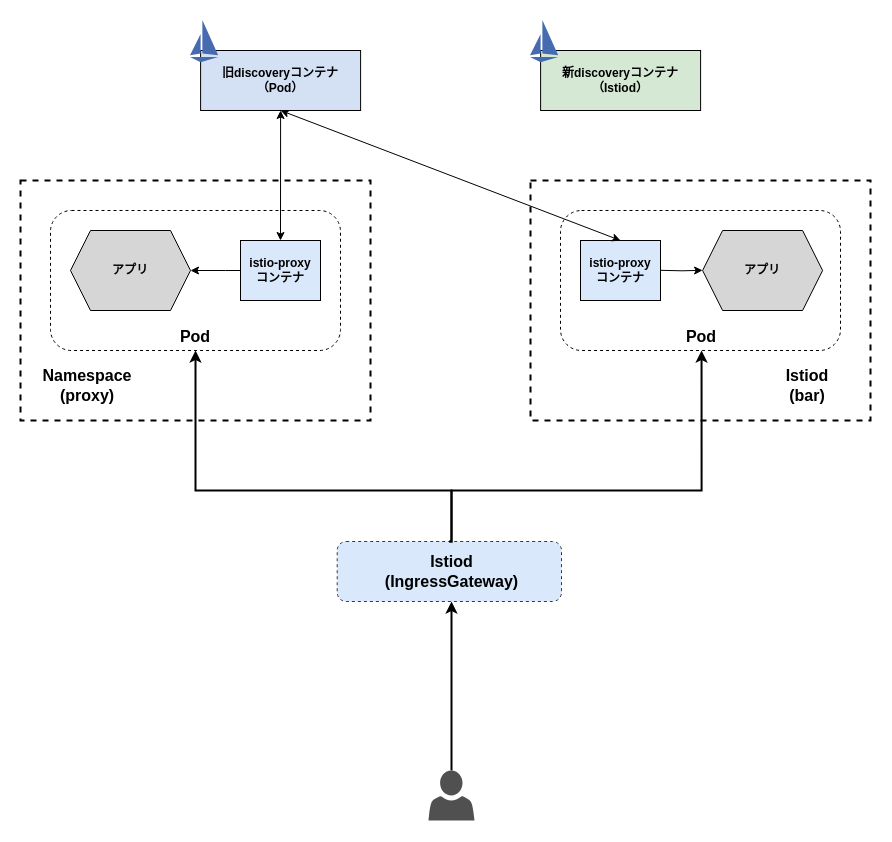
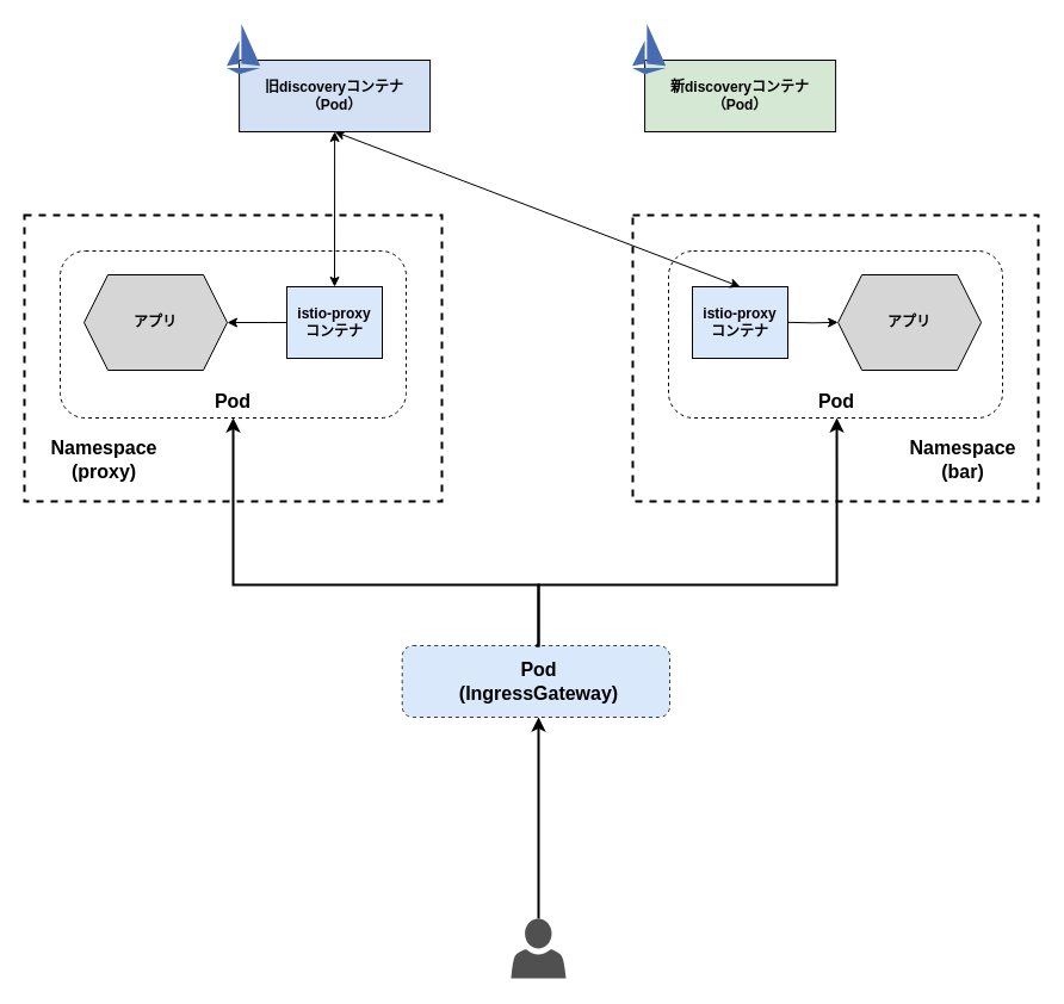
  <mxCell id="0" />
  <mxCell id="1" parent="0" />
  <mxCell id="2" value="" style="rounded=0;whiteSpace=wrap;html=1;fillColor=default;dashed=1;strokeColor=default;shadow=0;glass=0;strokeWidth=2;perimeterSpacing=0;" vertex="1" parent="1"><mxGeometry x="20" y="180" width="350" height="240" as="geometry" /></mxCell>
  <mxCell id="3" value="" style="rounded=0;whiteSpace=wrap;html=1;fillColor=default;dashed=1;strokeColor=default;shadow=0;glass=0;strokeWidth=2;" vertex="1" parent="1"><mxGeometry x="530" y="180" width="340" height="240" as="geometry" /></mxCell>
  <mxCell id="4" value="" style="rounded=1;whiteSpace=wrap;html=1;dashed=1;" parent="1" vertex="1"><mxGeometry x="50" y="210" width="290" height="140" as="geometry" /></mxCell>
  <mxCell id="5" value="" style="endArrow=classic;startArrow=classic;html=1;rounded=0;strokeColor=default;fontFamily=Helvetica;fontSize=12;fontColor=default;exitX=0.5;exitY=0;exitDx=0;exitDy=0;entryX=0.5;entryY=1;entryDx=0;entryDy=0;" parent="1" source="19" target="23" edge="1"><mxGeometry width="50" height="50" relative="1" as="geometry"><mxPoint x="280" y="245" as="sourcePoint" /><mxPoint x="280" y="110" as="targetPoint" /></mxGeometry></mxCell>
  <mxCell id="6" value="&lt;span style=&quot;color: rgba(0, 0, 0, 0); font-family: monospace; font-size: 0px; text-align: start; background-color: rgb(248, 249, 250);&quot;&gt;%3CmxGraphModel%3E%3Croot%3E%3CmxCell%20id%3D%220%22%2F%3E%3CmxCell%20id%3D%221%22%20parent%3D%220%22%2F%3E%3CmxCell%20id%3D%222%22%20value%3D%22%26lt%3Bp%20style%3D%26quot%3Bline-height%3A%200.1%3B%26quot%3B%26gt%3B%26lt%3Bfont%20style%3D%26quot%3Bfont-size%3A%209px%3B%26quot%3B%26gt%3B%E5%95%8F%E3%81%84%E5%90%88%E3%82%8F%E3%81%9B%26lt%3B%2Ffont%26gt%3B%26lt%3B%2Fp%26gt%3B%22%20style%3D%22edgeLabel%3Bhtml%3D1%3Balign%3Dcenter%3BverticalAlign%3Dmiddle%3Bresizable%3D0%3Bpoints%3D%5B%5D%3BlabelBackgroundColor%3Ddefault%3BlabelBorderColor%3Dnone%3BfontStyle%3D1%22%20vertex%3D%221%22%20connectable%3D%220%22%20parent%3D%221%22%3E%3CmxGeometry%20x%3D%22423.988%22%20y%3D%22387.0%22%20as%3D%22geometry%22%2F%3E%3C%2FmxCell%3E%3C%2Froot%3E%3C%2FmxGraphModel%3E&lt;/span&gt;" style="edgeLabel;html=1;align=center;verticalAlign=middle;resizable=0;points=[];fontSize=9;" parent="5" vertex="1" connectable="0"><mxGeometry x="0.141" relative="1" as="geometry"><mxPoint as="offset" /></mxGeometry></mxCell>
  <mxCell id="7" value="&lt;b style=&quot;font-size: 16px;&quot;&gt;Pod&lt;/b&gt;" style="text;html=1;strokeColor=none;fillColor=none;align=center;verticalAlign=middle;whiteSpace=wrap;rounded=0;dashed=1;fontStyle=0;fontSize=16;" parent="1" vertex="1"><mxGeometry x="162.9" y="322" width="64.2" height="28" as="geometry" /></mxCell>
  <mxCell id="8" value="" style="rounded=1;whiteSpace=wrap;html=1;dashed=1;" vertex="1" parent="1"><mxGeometry x="560" y="210" width="280" height="140" as="geometry" /></mxCell>
  <mxCell id="9" value="&lt;span style=&quot;color: rgba(0, 0, 0, 0); font-family: monospace; font-size: 0px; text-align: start; background-color: rgb(248, 249, 250);&quot;&gt;%3CmxGraphModel%3E%3Croot%3E%3CmxCell%20id%3D%220%22%2F%3E%3CmxCell%20id%3D%221%22%20parent%3D%220%22%2F%3E%3CmxCell%20id%3D%222%22%20value%3D%22%26lt%3Bp%20style%3D%26quot%3Bline-height%3A%200.1%3B%26quot%3B%26gt%3B%26lt%3Bfont%20style%3D%26quot%3Bfont-size%3A%209px%3B%26quot%3B%26gt%3B%E5%95%8F%E3%81%84%E5%90%88%E3%82%8F%E3%81%9B%26lt%3B%2Ffont%26gt%3B%26lt%3B%2Fp%26gt%3B%22%20style%3D%22edgeLabel%3Bhtml%3D1%3Balign%3Dcenter%3BverticalAlign%3Dmiddle%3Bresizable%3D0%3Bpoints%3D%5B%5D%3BlabelBackgroundColor%3Ddefault%3BlabelBorderColor%3Dnone%3BfontStyle%3D1%22%20vertex%3D%221%22%20connectable%3D%220%22%20parent%3D%221%22%3E%3CmxGeometry%20x%3D%22423.988%22%20y%3D%22387.0%22%20as%3D%22geometry%22%2F%3E%3C%2FmxCell%3E%3C%2Froot%3E%3C%2FmxGraphModel%3E&lt;/span&gt;" style="edgeLabel;html=1;align=center;verticalAlign=middle;resizable=0;points=[];fontSize=9;" vertex="1" connectable="0" parent="1"><mxGeometry x="820" y="193" as="geometry" /></mxCell>
  <mxCell id="10" value="&lt;b style=&quot;font-size: 16px;&quot;&gt;Pod&lt;/b&gt;" style="text;html=1;strokeColor=none;fillColor=none;align=center;verticalAlign=middle;whiteSpace=wrap;rounded=0;dashed=1;fontStyle=0;fontSize=16;" vertex="1" parent="1"><mxGeometry x="668.95" y="322" width="64.2" height="28" as="geometry" /></mxCell>
- <mxCell id="11" value="&lt;b style=&quot;font-size: 16px;&quot;&gt;Istiod&lt;br&gt;(bar)&lt;br&gt;&lt;/b&gt;" style="text;html=1;strokeColor=none;fillColor=none;align=center;verticalAlign=middle;whiteSpace=wrap;rounded=0;dashed=1;fontStyle=0;fontSize=16;" vertex="1" parent="1"><mxGeometry x="751" y="360" width="112.1" height="50" as="geometry" /></mxCell>
+ <mxCell id="11" value="&lt;b style=&quot;font-size: 16px;&quot;&gt;Namespace&lt;br&gt;(bar)&lt;br&gt;&lt;/b&gt;" style="text;html=1;strokeColor=none;fillColor=none;align=center;verticalAlign=middle;whiteSpace=wrap;rounded=0;dashed=1;fontStyle=0;fontSize=16;" vertex="1" parent="1"><mxGeometry x="751" y="360" width="112.1" height="50" as="geometry" /></mxCell>
  <mxCell id="12" value="" style="group" vertex="1" connectable="0" parent="1"><mxGeometry x="580" y="230" width="242.1" height="80" as="geometry" /></mxCell>
  <mxCell id="13" value="&lt;b&gt;アプリ&lt;br&gt;&lt;/b&gt;" style="shape=hexagon;perimeter=hexagonPerimeter2;whiteSpace=wrap;html=1;fixedSize=1;fillColor=#D6D6D6;strokeColor=default;direction=east;" vertex="1" parent="12"><mxGeometry x="122.1" width="120" height="80" as="geometry" /></mxCell>
  <mxCell id="14" value="&lt;b&gt;istio-proxy&lt;br&gt;コンテナ&lt;br&gt;&lt;/b&gt;" style="rounded=0;whiteSpace=wrap;html=1;fillColor=#dae8fc;strokeColor=default;direction=east;" vertex="1" parent="12"><mxGeometry y="10" width="80" height="60" as="geometry" /></mxCell>
  <mxCell id="15" value="" style="edgeStyle=orthogonalEdgeStyle;rounded=0;orthogonalLoop=1;jettySize=auto;html=1;entryX=0;entryY=0.498;entryDx=0;entryDy=0;entryPerimeter=0;" edge="1" parent="12" target="13"><mxGeometry relative="1" as="geometry"><mxPoint x="160" y="39.82" as="targetPoint" /><Array as="points" /><mxPoint x="80" y="39.82" as="sourcePoint" /></mxGeometry></mxCell>
  <mxCell id="16" value="" style="group" vertex="1" connectable="0" parent="1"><mxGeometry x="70" y="230" width="250" height="80" as="geometry" /></mxCell>
  <mxCell id="17" value="" style="edgeStyle=orthogonalEdgeStyle;rounded=0;orthogonalLoop=1;jettySize=auto;html=1;" parent="16" edge="1" target="18"><mxGeometry relative="1" as="geometry"><Array as="points"><mxPoint x="155" y="40" /></Array><mxPoint x="170" y="40" as="sourcePoint" /></mxGeometry></mxCell>
  <mxCell id="18" value="&lt;b&gt;アプリ&lt;br&gt;&lt;/b&gt;" style="shape=hexagon;perimeter=hexagonPerimeter2;whiteSpace=wrap;html=1;fixedSize=1;fillColor=#D6D6D6;strokeColor=default;" parent="16" vertex="1"><mxGeometry width="120" height="80" as="geometry" /></mxCell>
  <mxCell id="19" value="&lt;b&gt;istio-proxy&lt;br&gt;コンテナ&lt;br&gt;&lt;/b&gt;" style="rounded=0;whiteSpace=wrap;html=1;fillColor=#dae8fc;strokeColor=default;" parent="16" vertex="1"><mxGeometry x="170" y="10" width="80" height="60" as="geometry" /></mxCell>
  <mxCell id="20" value="" style="endArrow=classic;startArrow=classic;html=1;rounded=0;strokeColor=default;fontFamily=Helvetica;fontSize=12;fontColor=default;exitX=0.5;exitY=0;exitDx=0;exitDy=0;entryX=0.5;entryY=1;entryDx=0;entryDy=0;" edge="1" parent="1" source="14" target="23"><mxGeometry width="50" height="50" relative="1" as="geometry"><mxPoint x="370.8" y="240" as="sourcePoint" /><mxPoint x="471" y="90" as="targetPoint" /></mxGeometry></mxCell>
  <mxCell id="21" value="&lt;span style=&quot;color: rgba(0, 0, 0, 0); font-family: monospace; font-size: 0px; text-align: start; background-color: rgb(248, 249, 250);&quot;&gt;%3CmxGraphModel%3E%3Croot%3E%3CmxCell%20id%3D%220%22%2F%3E%3CmxCell%20id%3D%221%22%20parent%3D%220%22%2F%3E%3CmxCell%20id%3D%222%22%20value%3D%22%26lt%3Bp%20style%3D%26quot%3Bline-height%3A%200.1%3B%26quot%3B%26gt%3B%26lt%3Bfont%20style%3D%26quot%3Bfont-size%3A%209px%3B%26quot%3B%26gt%3B%E5%95%8F%E3%81%84%E5%90%88%E3%82%8F%E3%81%9B%26lt%3B%2Ffont%26gt%3B%26lt%3B%2Fp%26gt%3B%22%20style%3D%22edgeLabel%3Bhtml%3D1%3Balign%3Dcenter%3BverticalAlign%3Dmiddle%3Bresizable%3D0%3Bpoints%3D%5B%5D%3BlabelBackgroundColor%3Ddefault%3BlabelBorderColor%3Dnone%3BfontStyle%3D1%22%20vertex%3D%221%22%20connectable%3D%220%22%20parent%3D%221%22%3E%3CmxGeometry%20x%3D%22423.988%22%20y%3D%22387.0%22%20as%3D%22geometry%22%2F%3E%3C%2FmxCell%3E%3C%2Froot%3E%3C%2FmxGraphModel%3E&lt;/span&gt;" style="edgeLabel;html=1;align=center;verticalAlign=middle;resizable=0;points=[];fontSize=9;" vertex="1" connectable="0" parent="20"><mxGeometry x="0.141" relative="1" as="geometry"><mxPoint as="offset" /></mxGeometry></mxCell>
  <mxCell id="22" value="" style="group;fillColor=none;" vertex="1" connectable="0" parent="1"><mxGeometry x="183" y="20" width="177.1" height="90" as="geometry" /></mxCell>
  <mxCell id="23" value="&lt;b&gt;旧discoveryコンテナ&lt;br style=&quot;border-color: var(--border-color); padding: 0px; margin: 0px;&quot;&gt;（Pod）&lt;/b&gt;" style="text;html=1;strokeColor=default;fillColor=#D4E1F5;align=center;verticalAlign=middle;whiteSpace=wrap;rounded=0;" vertex="1" parent="22"><mxGeometry x="17.1" y="30" width="160" height="60" as="geometry" /></mxCell>
  <mxCell id="24" value="" style="shape=image;verticalLabelPosition=bottom;labelBackgroundColor=default;verticalAlign=top;aspect=fixed;imageAspect=0;image=data:image/svg+xml,PHN2ZyB4bWxucz0iaHR0cDovL3d3dy53My5vcmcvMjAwMC9zdmciIGhlaWdodD0iNjQiIHdpZHRoPSI2NCIgdmlld0JveD0iMCAwIDY0IDY0Ij48cGF0aCBmaWxsPSIjNDY2YmIwIiB0cmFuc2Zvcm09Im1hdHJpeCguMTM1NTM2IDAgMCAuMTM1NTM2IDkuMTM1MTEyIC0uOTQ4NzUxKSIgZD0iTTExLjMgNDIwLjJoMzE0LjhsLTE5Ni43IDU5em0wLTE5LjdsMTE4LjEtMTkuN1YxNjQuNHpNMTQ5IDM4MC44bDE3Ny4xIDE5LjdMMTQ5IDd6Ii8+PC9zdmc+;" vertex="1" parent="22"><mxGeometry width="42.26" height="42.26" as="geometry" /></mxCell>
  <mxCell id="25" value="" style="group" vertex="1" connectable="0" parent="1"><mxGeometry x="523" y="20" width="177.1" height="90" as="geometry" /></mxCell>
- <mxCell id="26" value="&lt;b&gt;新discoveryコンテナ&lt;br style=&quot;border-color: var(--border-color); padding: 0px; margin: 0px;&quot;&gt;（Istiod）&lt;/b&gt;" style="text;html=1;strokeColor=default;fillColor=#d5e8d4;align=center;verticalAlign=middle;whiteSpace=wrap;rounded=0;" vertex="1" parent="25"><mxGeometry x="17.1" y="30" width="160" height="60" as="geometry" /></mxCell>
+ <mxCell id="26" value="&lt;b&gt;新discoveryコンテナ&lt;br style=&quot;border-color: var(--border-color); padding: 0px; margin: 0px;&quot;&gt;（Pod）&lt;/b&gt;" style="text;html=1;strokeColor=default;fillColor=#d5e8d4;align=center;verticalAlign=middle;whiteSpace=wrap;rounded=0;" vertex="1" parent="25"><mxGeometry x="17.1" y="30" width="160" height="60" as="geometry" /></mxCell>
  <mxCell id="27" value="" style="shape=image;verticalLabelPosition=bottom;labelBackgroundColor=default;verticalAlign=top;aspect=fixed;imageAspect=0;image=data:image/svg+xml,PHN2ZyB4bWxucz0iaHR0cDovL3d3dy53My5vcmcvMjAwMC9zdmciIGhlaWdodD0iNjQiIHdpZHRoPSI2NCIgdmlld0JveD0iMCAwIDY0IDY0Ij48cGF0aCBmaWxsPSIjNDY2YmIwIiB0cmFuc2Zvcm09Im1hdHJpeCguMTM1NTM2IDAgMCAuMTM1NTM2IDkuMTM1MTEyIC0uOTQ4NzUxKSIgZD0iTTExLjMgNDIwLjJoMzE0LjhsLTE5Ni43IDU5em0wLTE5LjdsMTE4LjEtMTkuN1YxNjQuNHpNMTQ5IDM4MC44bDE3Ny4xIDE5LjdMMTQ5IDd6Ii8+PC9zdmc+;labelBorderColor=none;" vertex="1" parent="25"><mxGeometry width="42.26" height="42.26" as="geometry" /></mxCell>
  <mxCell id="28" value="&lt;b style=&quot;font-size: 16px;&quot;&gt;Namespace&lt;br&gt;(proxy)&lt;br&gt;&lt;/b&gt;" style="text;html=1;strokeColor=none;fillColor=none;align=center;verticalAlign=middle;whiteSpace=wrap;rounded=0;dashed=1;fontStyle=0;fontSize=16;" vertex="1" parent="1"><mxGeometry x="31" y="360" width="112.1" height="50" as="geometry" /></mxCell>
  <mxCell id="29" value="" style="group;fillColor=default;align=center;" vertex="1" connectable="0" parent="1"><mxGeometry x="336" y="540" width="225" height="61" as="geometry" /></mxCell>
  <mxCell id="30" value="" style="rounded=1;whiteSpace=wrap;html=1;dashed=1;verticalAlign=middle;fillColor=#DAE8FC;strokeColor=#36393d;" vertex="1" parent="29"><mxGeometry x="0.704" y="1" width="224.296" height="60" as="geometry" /></mxCell>
- <mxCell id="31" value="&lt;b style=&quot;font-size: 16px;&quot;&gt;Istiod&lt;br&gt;(IngressGateway)&lt;br&gt;&lt;/b&gt;" style="text;html=1;strokeColor=none;fillColor=none;align=center;verticalAlign=middle;whiteSpace=wrap;rounded=0;dashed=1;fontStyle=0;fontSize=16;" vertex="1" parent="29"><mxGeometry x="25.69" y="1" width="178.62" height="60" as="geometry" /></mxCell>
+ <mxCell id="31" value="&lt;b style=&quot;font-size: 16px;&quot;&gt;Pod&lt;br&gt;(IngressGateway)&lt;br&gt;&lt;/b&gt;" style="text;html=1;strokeColor=none;fillColor=none;align=center;verticalAlign=middle;whiteSpace=wrap;rounded=0;dashed=1;fontStyle=0;fontSize=16;" vertex="1" parent="29"><mxGeometry x="25.69" y="1" width="178.62" height="60" as="geometry" /></mxCell>
  <mxCell id="32" value="" style="edgeStyle=orthogonalEdgeStyle;rounded=0;orthogonalLoop=1;jettySize=auto;html=1;strokeWidth=2;" edge="1" parent="1" source="33" target="31"><mxGeometry relative="1" as="geometry" /></mxCell>
  <mxCell id="33" value="" style="sketch=0;pointerEvents=1;shadow=0;dashed=0;html=1;strokeColor=none;fillColor=#505050;labelPosition=center;verticalLabelPosition=bottom;verticalAlign=top;outlineConnect=0;align=center;shape=mxgraph.office.users.user;rounded=0;glass=0;labelBackgroundColor=none;strokeWidth=2;" vertex="1" parent="1"><mxGeometry x="428" y="770" width="46" height="50" as="geometry" /></mxCell>
  <mxCell id="34" value="" style="edgeStyle=orthogonalEdgeStyle;rounded=0;orthogonalLoop=1;jettySize=auto;html=1;exitX=0.5;exitY=0;exitDx=0;exitDy=0;entryX=0.5;entryY=1;entryDx=0;entryDy=0;strokeWidth=2;" edge="1" parent="1" source="30" target="7"><mxGeometry relative="1" as="geometry"><mxPoint x="450.76" y="530" as="sourcePoint" /><mxPoint x="450.76" y="420" as="targetPoint" /><Array as="points"><mxPoint x="451" y="490" /><mxPoint x="195" y="490" /></Array></mxGeometry></mxCell>
  <mxCell id="35" value="" style="edgeStyle=orthogonalEdgeStyle;rounded=0;orthogonalLoop=1;jettySize=auto;html=1;exitX=0.5;exitY=0;exitDx=0;exitDy=0;entryX=0.5;entryY=1;entryDx=0;entryDy=0;strokeWidth=2;" edge="1" parent="1" source="30" target="10"><mxGeometry relative="1" as="geometry"><mxPoint x="461" y="540" as="sourcePoint" /><mxPoint x="205" y="360" as="targetPoint" /><Array as="points"><mxPoint x="451" y="490" /><mxPoint x="701" y="490" /></Array></mxGeometry></mxCell>
